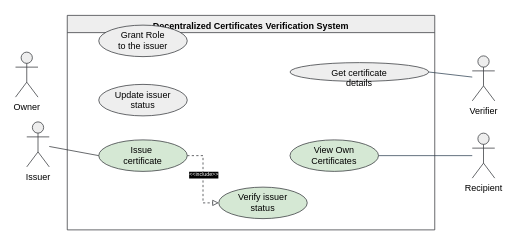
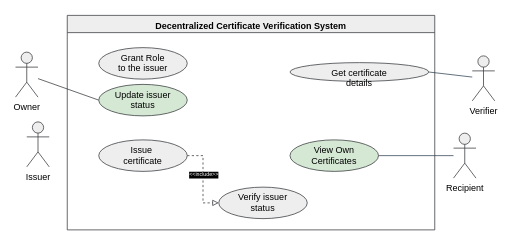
  <mxCell id="0" />
  <mxCell id="1" parent="0" />
+ <mxCell id="2" style="rounded=0;orthogonalLoop=1;jettySize=auto;html=1;entryX=0;entryY=0.5;entryDx=0;entryDy=0;fontFamily=Helvetica;fontSize=12;fontColor=#000000;endArrow=none;endFill=0;labelBackgroundColor=none;fillColor=#eeeeee;strokeColor=#36393d;snapToPoint=0;fixDash=0;enumerate=0;" parent="1" source="3" target="13" edge="1"><mxGeometry relative="1" as="geometry"><mxPoint x="31" y="210.72" as="sourcePoint" /><mxPoint x="141" y="260" as="targetPoint" /></mxGeometry></mxCell>
  <mxCell id="3" value="&lt;span&gt;Owner&lt;/span&gt;" style="shape=umlActor;verticalLabelPosition=bottom;verticalAlign=top;html=1;outlineConnect=0;labelBackgroundColor=none;snapToPoint=0;fixDash=0;enumerate=0;fillColor=#eeeeee;strokeColor=#36393d;fontColor=#000000;" parent="1" vertex="1"><mxGeometry x="20" y="69" width="30" height="60" as="geometry" /></mxCell>
- <mxCell id="4" style="rounded=0;orthogonalLoop=1;jettySize=auto;html=1;entryX=0;entryY=0.5;entryDx=0;entryDy=0;fontFamily=Helvetica;fontSize=12;fontColor=#000000;endArrow=none;endFill=0;labelBackgroundColor=none;fillColor=#eeeeee;strokeColor=#36393d;snapToPoint=0;fixDash=0;enumerate=0;" parent="1" source="5" target="16" edge="1"><mxGeometry relative="1" as="geometry" /></mxCell>
  <mxCell id="5" value="&lt;span&gt;Issuer&lt;/span&gt;" style="shape=umlActor;verticalLabelPosition=bottom;verticalAlign=top;html=1;outlineConnect=0;align=center;labelBackgroundColor=none;snapToPoint=0;fixDash=0;enumerate=0;fillColor=#eeeeee;strokeColor=#36393d;fontColor=#000000;" parent="1" vertex="1"><mxGeometry x="35" y="162" width="30" height="60" as="geometry" /></mxCell>
  <mxCell id="6" style="rounded=0;orthogonalLoop=1;jettySize=auto;html=1;entryX=1;entryY=0.5;entryDx=0;entryDy=0;fontFamily=Helvetica;fontSize=12;fontColor=#000000;endArrow=none;endFill=0;labelBackgroundColor=none;fillColor=#647687;strokeColor=#314354;snapToPoint=0;fixDash=0;enumerate=0;" parent="1" source="7" target="17" edge="1"><mxGeometry relative="1" as="geometry" /></mxCell>
  <mxCell id="7" value="&lt;span&gt;Verifier&lt;/span&gt;" style="shape=umlActor;verticalLabelPosition=bottom;verticalAlign=top;html=1;outlineConnect=0;labelBackgroundColor=none;fillColor=#eeeeee;strokeColor=#36393d;snapToPoint=0;fixDash=0;enumerate=0;fontColor=#000000;" parent="1" vertex="1"><mxGeometry x="629" y="74" width="30" height="60" as="geometry" /></mxCell>
  <mxCell id="8" style="rounded=0;orthogonalLoop=1;jettySize=auto;html=1;entryX=1;entryY=0.5;entryDx=0;entryDy=0;fontFamily=Helvetica;fontSize=12;fontColor=#000000;endArrow=none;endFill=0;labelBackgroundColor=none;fillColor=#647687;strokeColor=#314354;snapToPoint=0;fixDash=0;enumerate=0;" parent="1" source="18" target="10" edge="1"><mxGeometry relative="1" as="geometry"><mxPoint x="628" y="304.849" as="sourcePoint" /></mxGeometry></mxCell>
- <mxCell id="9" value="Decentralized Certificates Verification System" style="swimlane;whiteSpace=wrap;html=1;align=center;verticalAlign=top;fontFamily=Helvetica;fontSize=12;startSize=23;labelBackgroundColor=none;fillColor=#eeeeee;strokeColor=#36393d;snapToPoint=0;fixDash=0;enumerate=0;fontColor=#000000;" parent="1" vertex="1"><mxGeometry x="89" y="20" width="490" height="286" as="geometry" /></mxCell>
+ <mxCell id="9" value="Decentralized Certificate Verification System" style="swimlane;whiteSpace=wrap;html=1;align=center;verticalAlign=top;fontFamily=Helvetica;fontSize=12;startSize=23;labelBackgroundColor=none;fillColor=#eeeeee;strokeColor=#36393d;snapToPoint=0;fixDash=0;enumerate=0;fontColor=#000000;" parent="1" vertex="1"><mxGeometry x="89" y="20" width="490" height="286" as="geometry" /></mxCell>
  <mxCell id="10" value="View Own Certificates" style="ellipse;whiteSpace=wrap;html=1;align=center;verticalAlign=top;fontFamily=Helvetica;fontSize=12;labelBackgroundColor=none;fillColor=#d5e8d4;strokeColor=#36393d;snapToPoint=0;fixDash=0;enumerate=0;fontColor=#000000;" parent="9" vertex="1"><mxGeometry x="297" y="166" width="118" height="42" as="geometry" /></mxCell>
- <mxCell id="11" value="&lt;div&gt;Verify issuer&lt;/div&gt;&lt;div&gt;status&lt;/div&gt;" style="ellipse;whiteSpace=wrap;html=1;align=center;verticalAlign=top;fontFamily=Helvetica;fontSize=12;labelBackgroundColor=none;fillColor=#d5e8d4;strokeColor=#36393d;snapToPoint=0;fixDash=0;enumerate=0;fontColor=#000000;" parent="9" vertex="1"><mxGeometry x="202" y="229" width="118" height="42" as="geometry" /></mxCell>
- <mxCell id="12" value="&lt;div&gt;&lt;span style=&quot;background-color: transparent;&quot;&gt;&lt;font style=&quot;&quot;&gt;Grant Role&lt;/font&gt;&lt;/span&gt;&lt;/div&gt;&lt;div&gt;&lt;span style=&quot;background-color: transparent;&quot;&gt;&lt;font style=&quot;&quot;&gt;to the issuer&lt;/font&gt;&lt;/span&gt;&lt;/div&gt;" style="ellipse;whiteSpace=wrap;html=1;align=center;verticalAlign=top;fontFamily=Helvetica;fontSize=12;labelBackgroundColor=none;fillColor=#eeeeee;strokeColor=#36393d;snapToPoint=0;fixDash=0;enumerate=0;fontColor=#000000;" parent="9" vertex="1"><mxGeometry x="42" y="13" width="118" height="42" as="geometry" /></mxCell>
- <mxCell id="13" value="&lt;div&gt;Update issuer&lt;/div&gt;&lt;div&gt;status&lt;/div&gt;" style="ellipse;whiteSpace=wrap;html=1;align=center;verticalAlign=top;fontFamily=Helvetica;fontSize=12;labelBackgroundColor=none;snapToPoint=0;fixDash=0;enumerate=0;fillColor=#eeeeee;strokeColor=#36393d;fontColor=#000000;" parent="9" vertex="1"><mxGeometry x="42" y="92" width="118" height="42" as="geometry" /></mxCell>
+ <mxCell id="11" value="&lt;div&gt;Verify issuer&lt;/div&gt;&lt;div&gt;status&lt;/div&gt;" style="ellipse;whiteSpace=wrap;html=1;align=center;verticalAlign=top;fontFamily=Helvetica;fontSize=12;labelBackgroundColor=none;fillColor=#eeeeee;strokeColor=#36393d;snapToPoint=0;fixDash=0;enumerate=0;fontColor=#000000;" parent="9" vertex="1"><mxGeometry x="202" y="229" width="118" height="42" as="geometry" /></mxCell>
+ <mxCell id="12" value="&lt;div&gt;&lt;span style=&quot;background-color: transparent;&quot;&gt;&lt;font style=&quot;&quot;&gt;Grant Role&lt;/font&gt;&lt;/span&gt;&lt;/div&gt;&lt;div&gt;&lt;span style=&quot;background-color: transparent;&quot;&gt;&lt;font style=&quot;&quot;&gt;to the issuer&lt;/font&gt;&lt;/span&gt;&lt;/div&gt;" style="ellipse;whiteSpace=wrap;html=1;align=center;verticalAlign=top;fontFamily=Helvetica;fontSize=12;labelBackgroundColor=none;fillColor=#eeeeee;strokeColor=#36393d;snapToPoint=0;fixDash=0;enumerate=0;fontColor=#000000;" parent="9" vertex="1"><mxGeometry x="42" y="43" width="118" height="42" as="geometry" /></mxCell>
+ <mxCell id="13" value="&lt;div&gt;Update issuer&lt;/div&gt;&lt;div&gt;status&lt;/div&gt;" style="ellipse;whiteSpace=wrap;html=1;align=center;verticalAlign=top;fontFamily=Helvetica;fontSize=12;labelBackgroundColor=none;snapToPoint=0;fixDash=0;enumerate=0;fillColor=#d5e8d4;strokeColor=#36393d;fontColor=#000000;" parent="9" vertex="1"><mxGeometry x="42" y="92" width="118" height="42" as="geometry" /></mxCell>
  <mxCell id="14" style="edgeStyle=orthogonalEdgeStyle;rounded=0;orthogonalLoop=1;jettySize=auto;html=1;entryX=0;entryY=0.5;entryDx=0;entryDy=0;strokeColor=#36393d;dashed=1;endArrow=block;endFill=0;snapToPoint=0;fixDash=0;enumerate=0;fillColor=#eeeeee;fontColor=#000000;" parent="9" source="16" target="11" edge="1"><mxGeometry relative="1" as="geometry" /></mxCell>
  <mxCell id="15" value="&amp;lt;&amp;lt;include&amp;gt;&amp;gt;" style="edgeLabel;align=center;verticalAlign=middle;resizable=0;points=[];strokeColor=#FFFFFF;fontColor=#FFFFFF;fillColor=#182E3E;snapToPoint=0;fixDash=0;enumerate=0;labelBackgroundColor=light-dark(#000000,#000000);html=1;labelBorderColor=none;textShadow=0;fontSize=7;" parent="14" vertex="1" connectable="0"><mxGeometry x="-0.133" relative="1" as="geometry"><mxPoint as="offset" /></mxGeometry></mxCell>
- <mxCell id="16" value="&lt;div&gt;Issue&amp;nbsp;&lt;/div&gt;&lt;div&gt;certificate&lt;/div&gt;" style="ellipse;whiteSpace=wrap;html=1;align=center;verticalAlign=top;fontFamily=Helvetica;fontSize=12;labelBackgroundColor=none;fillColor=#d5e8d4;strokeColor=#36393d;snapToPoint=0;fixDash=0;enumerate=0;fontColor=#000000;" parent="9" vertex="1"><mxGeometry x="42" y="166" width="118" height="42" as="geometry" /></mxCell>
+ <mxCell id="16" value="&lt;div&gt;Issue&amp;nbsp;&lt;/div&gt;&lt;div&gt;certificate&lt;/div&gt;" style="ellipse;whiteSpace=wrap;html=1;align=center;verticalAlign=top;fontFamily=Helvetica;fontSize=12;labelBackgroundColor=none;fillColor=#eeeeee;strokeColor=#36393d;snapToPoint=0;fixDash=0;enumerate=0;fontColor=#000000;" parent="9" vertex="1"><mxGeometry x="42" y="166" width="118" height="42" as="geometry" /></mxCell>
  <mxCell id="17" value="&lt;div&gt;Get certificate&lt;/div&gt;&lt;div&gt;details&lt;/div&gt;" style="ellipse;whiteSpace=wrap;html=1;align=center;verticalAlign=top;fontFamily=Helvetica;fontSize=12;labelBackgroundColor=none;fillColor=#eeeeee;strokeColor=#36393d;snapToPoint=0;fixDash=0;enumerate=0;fontColor=#000000;" parent="9" vertex="1"><mxGeometry x="297" y="63" width="185" height="25" as="geometry" /></mxCell>
- <mxCell id="18" value="&lt;span&gt;Recipient&lt;/span&gt;" style="shape=umlActor;verticalLabelPosition=bottom;verticalAlign=top;html=1;outlineConnect=0;labelBackgroundColor=none;fillColor=#eeeeee;strokeColor=#36393d;snapToPoint=0;fixDash=0;enumerate=0;fontColor=#000000;" parent="1" vertex="1"><mxGeometry x="629" y="177" width="30" height="60" as="geometry" /></mxCell>
+ <mxCell id="18" value="&lt;span&gt;Recipient&lt;/span&gt;" style="shape=umlActor;verticalLabelPosition=bottom;verticalAlign=top;html=1;outlineConnect=0;labelBackgroundColor=none;fillColor=#eeeeee;strokeColor=#36393d;snapToPoint=0;fixDash=0;enumerate=0;fontColor=#000000;" parent="1" vertex="1"><mxGeometry x="604" y="177" width="30" height="60" as="geometry" /></mxCell>
